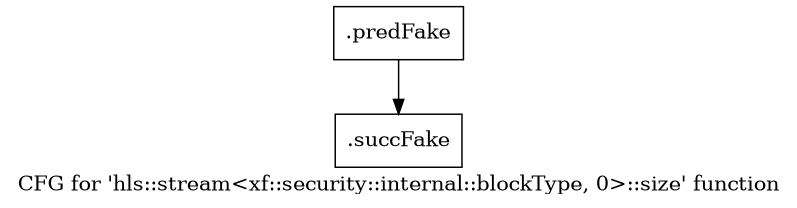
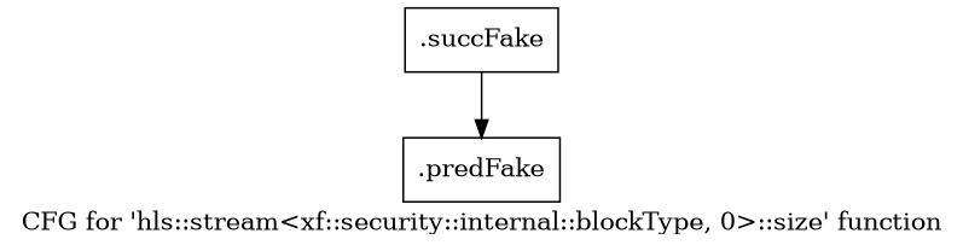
  digraph {
    label="CFG for 'hls::stream\<xf::security::internal::blockType, 0\>::size' function"
    node [shape=record]
    n1 [label="{.predFake}"]
    n2 [filename="/mnt/xilinx/Vitis_HLS/2021.2/include/hls_stream_thread_unsafe.h" label="{.succFake}" linenumber=405]
-   n1 -> n2 [execusionnum=1 filename="/mnt/xilinx/Vitis_HLS/2021.2/include/hls_stream_thread_unsafe.h"]
+   n2 -> n1 [execusionnum=1 filename="/mnt/xilinx/Vitis_HLS/2021.2/include/hls_stream_thread_unsafe.h"]
  }
